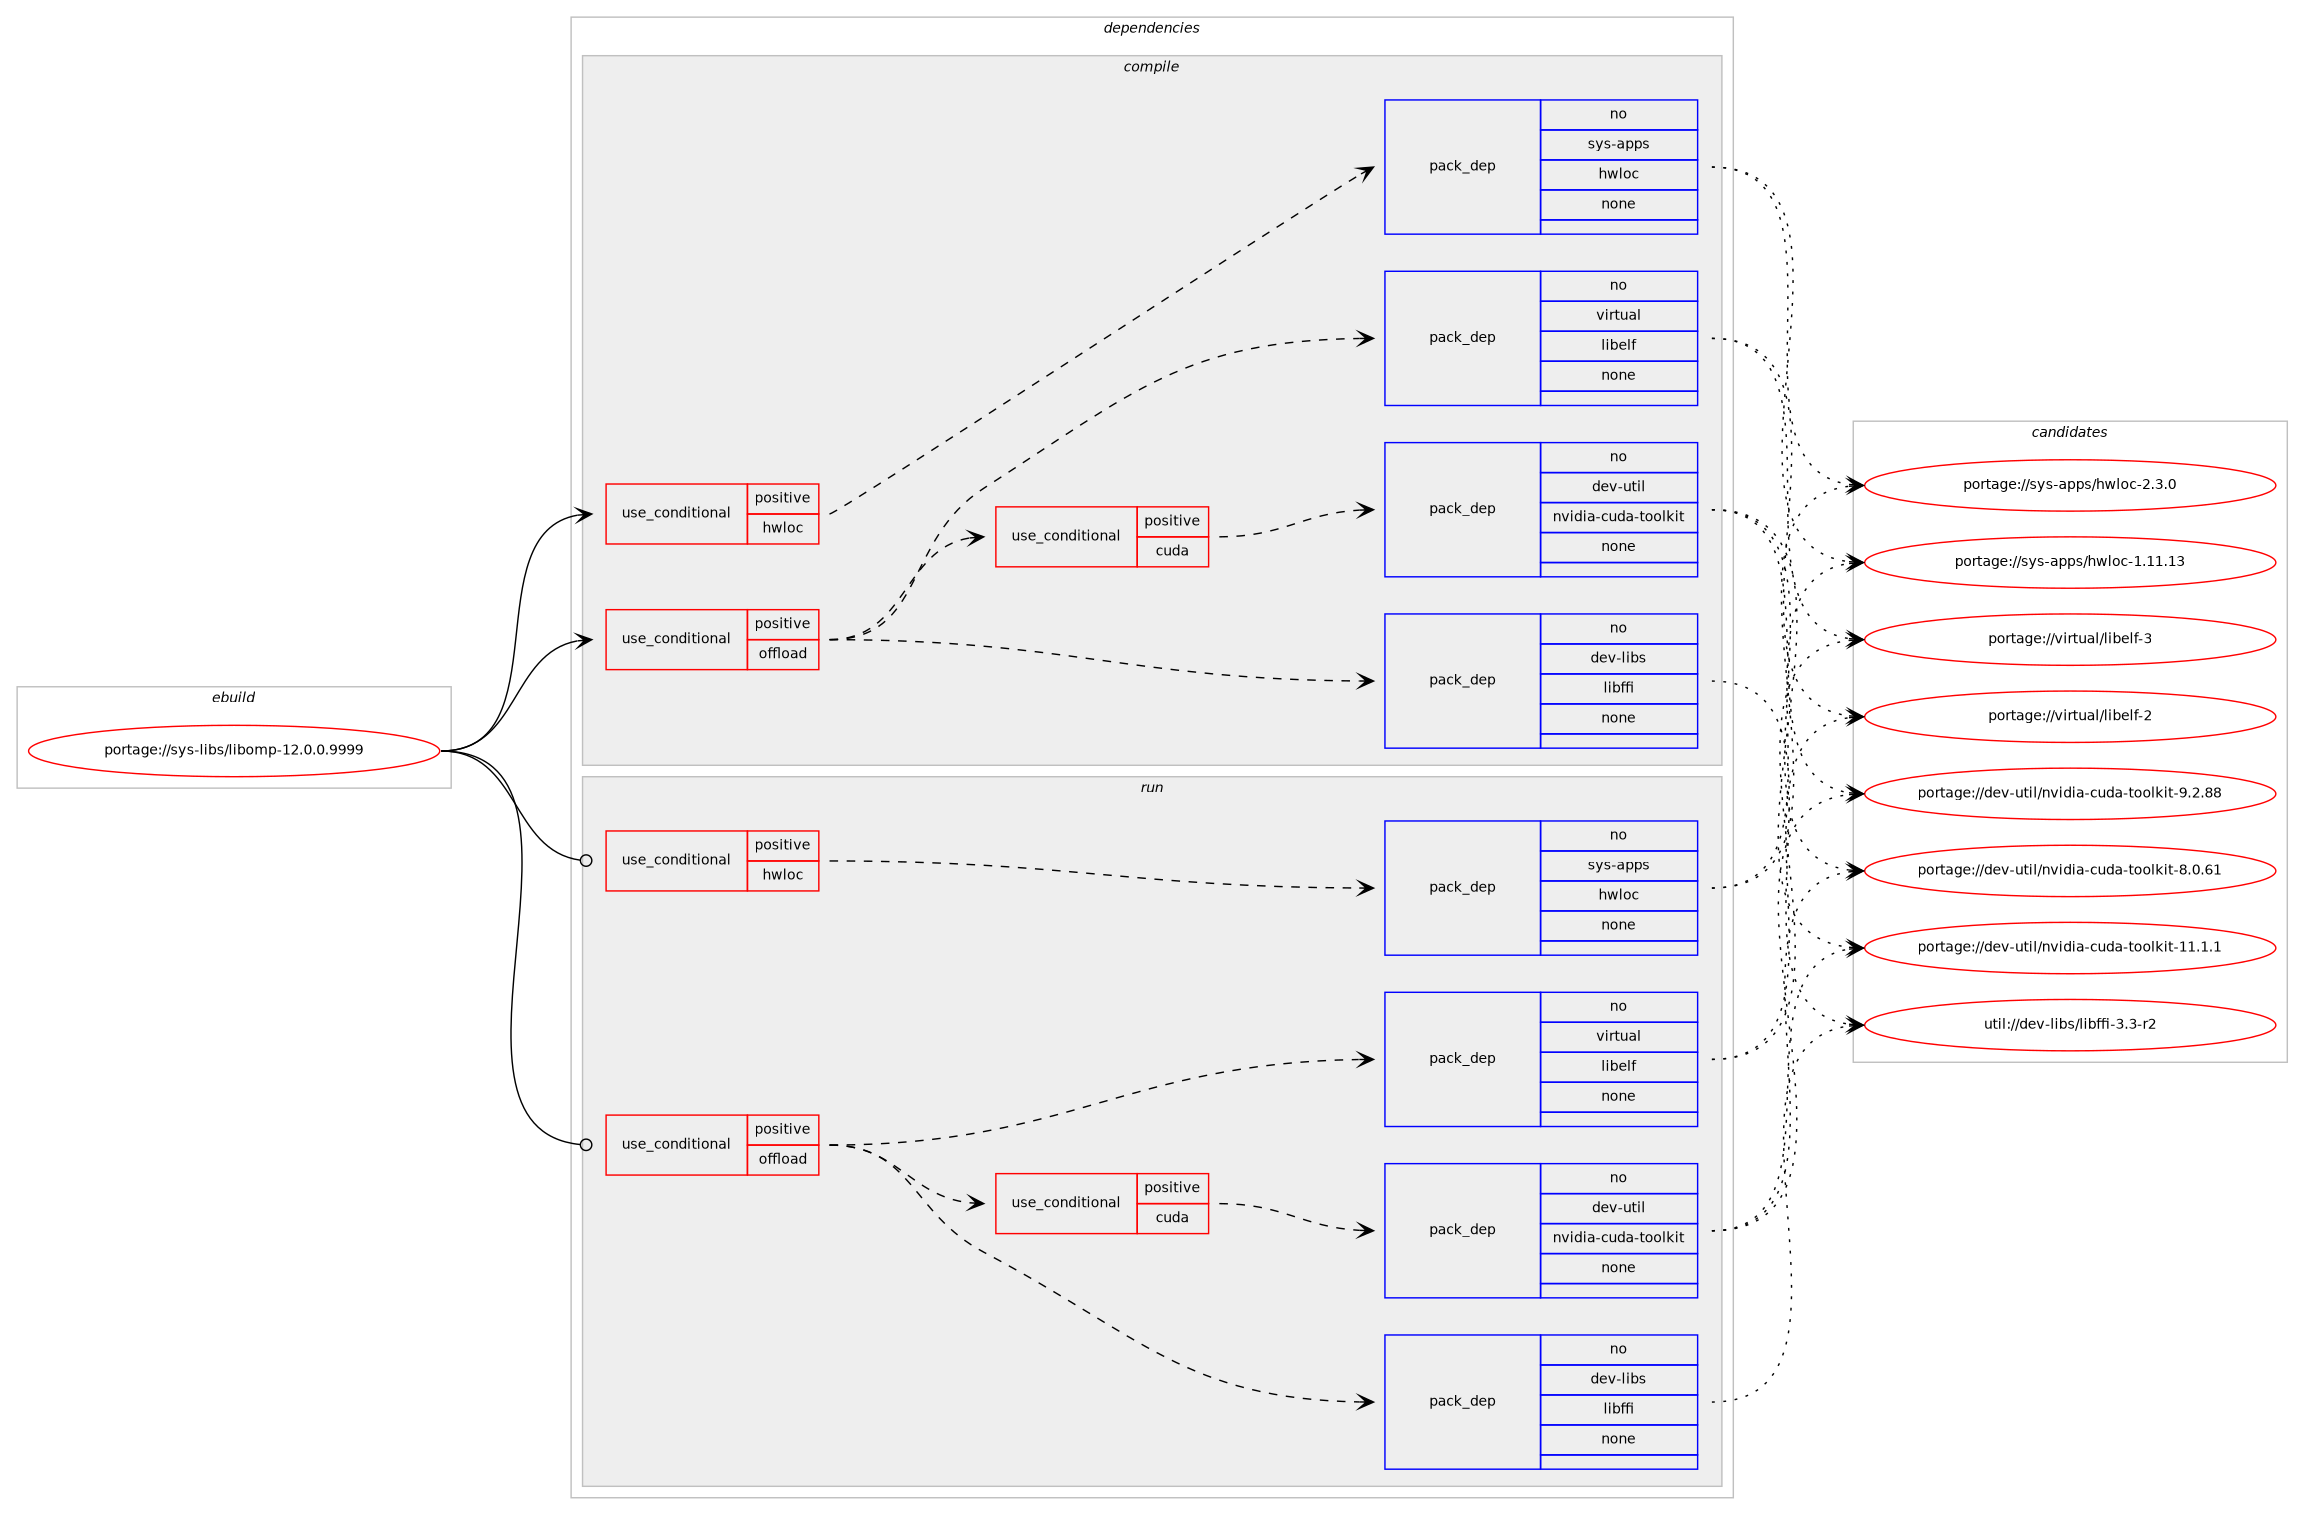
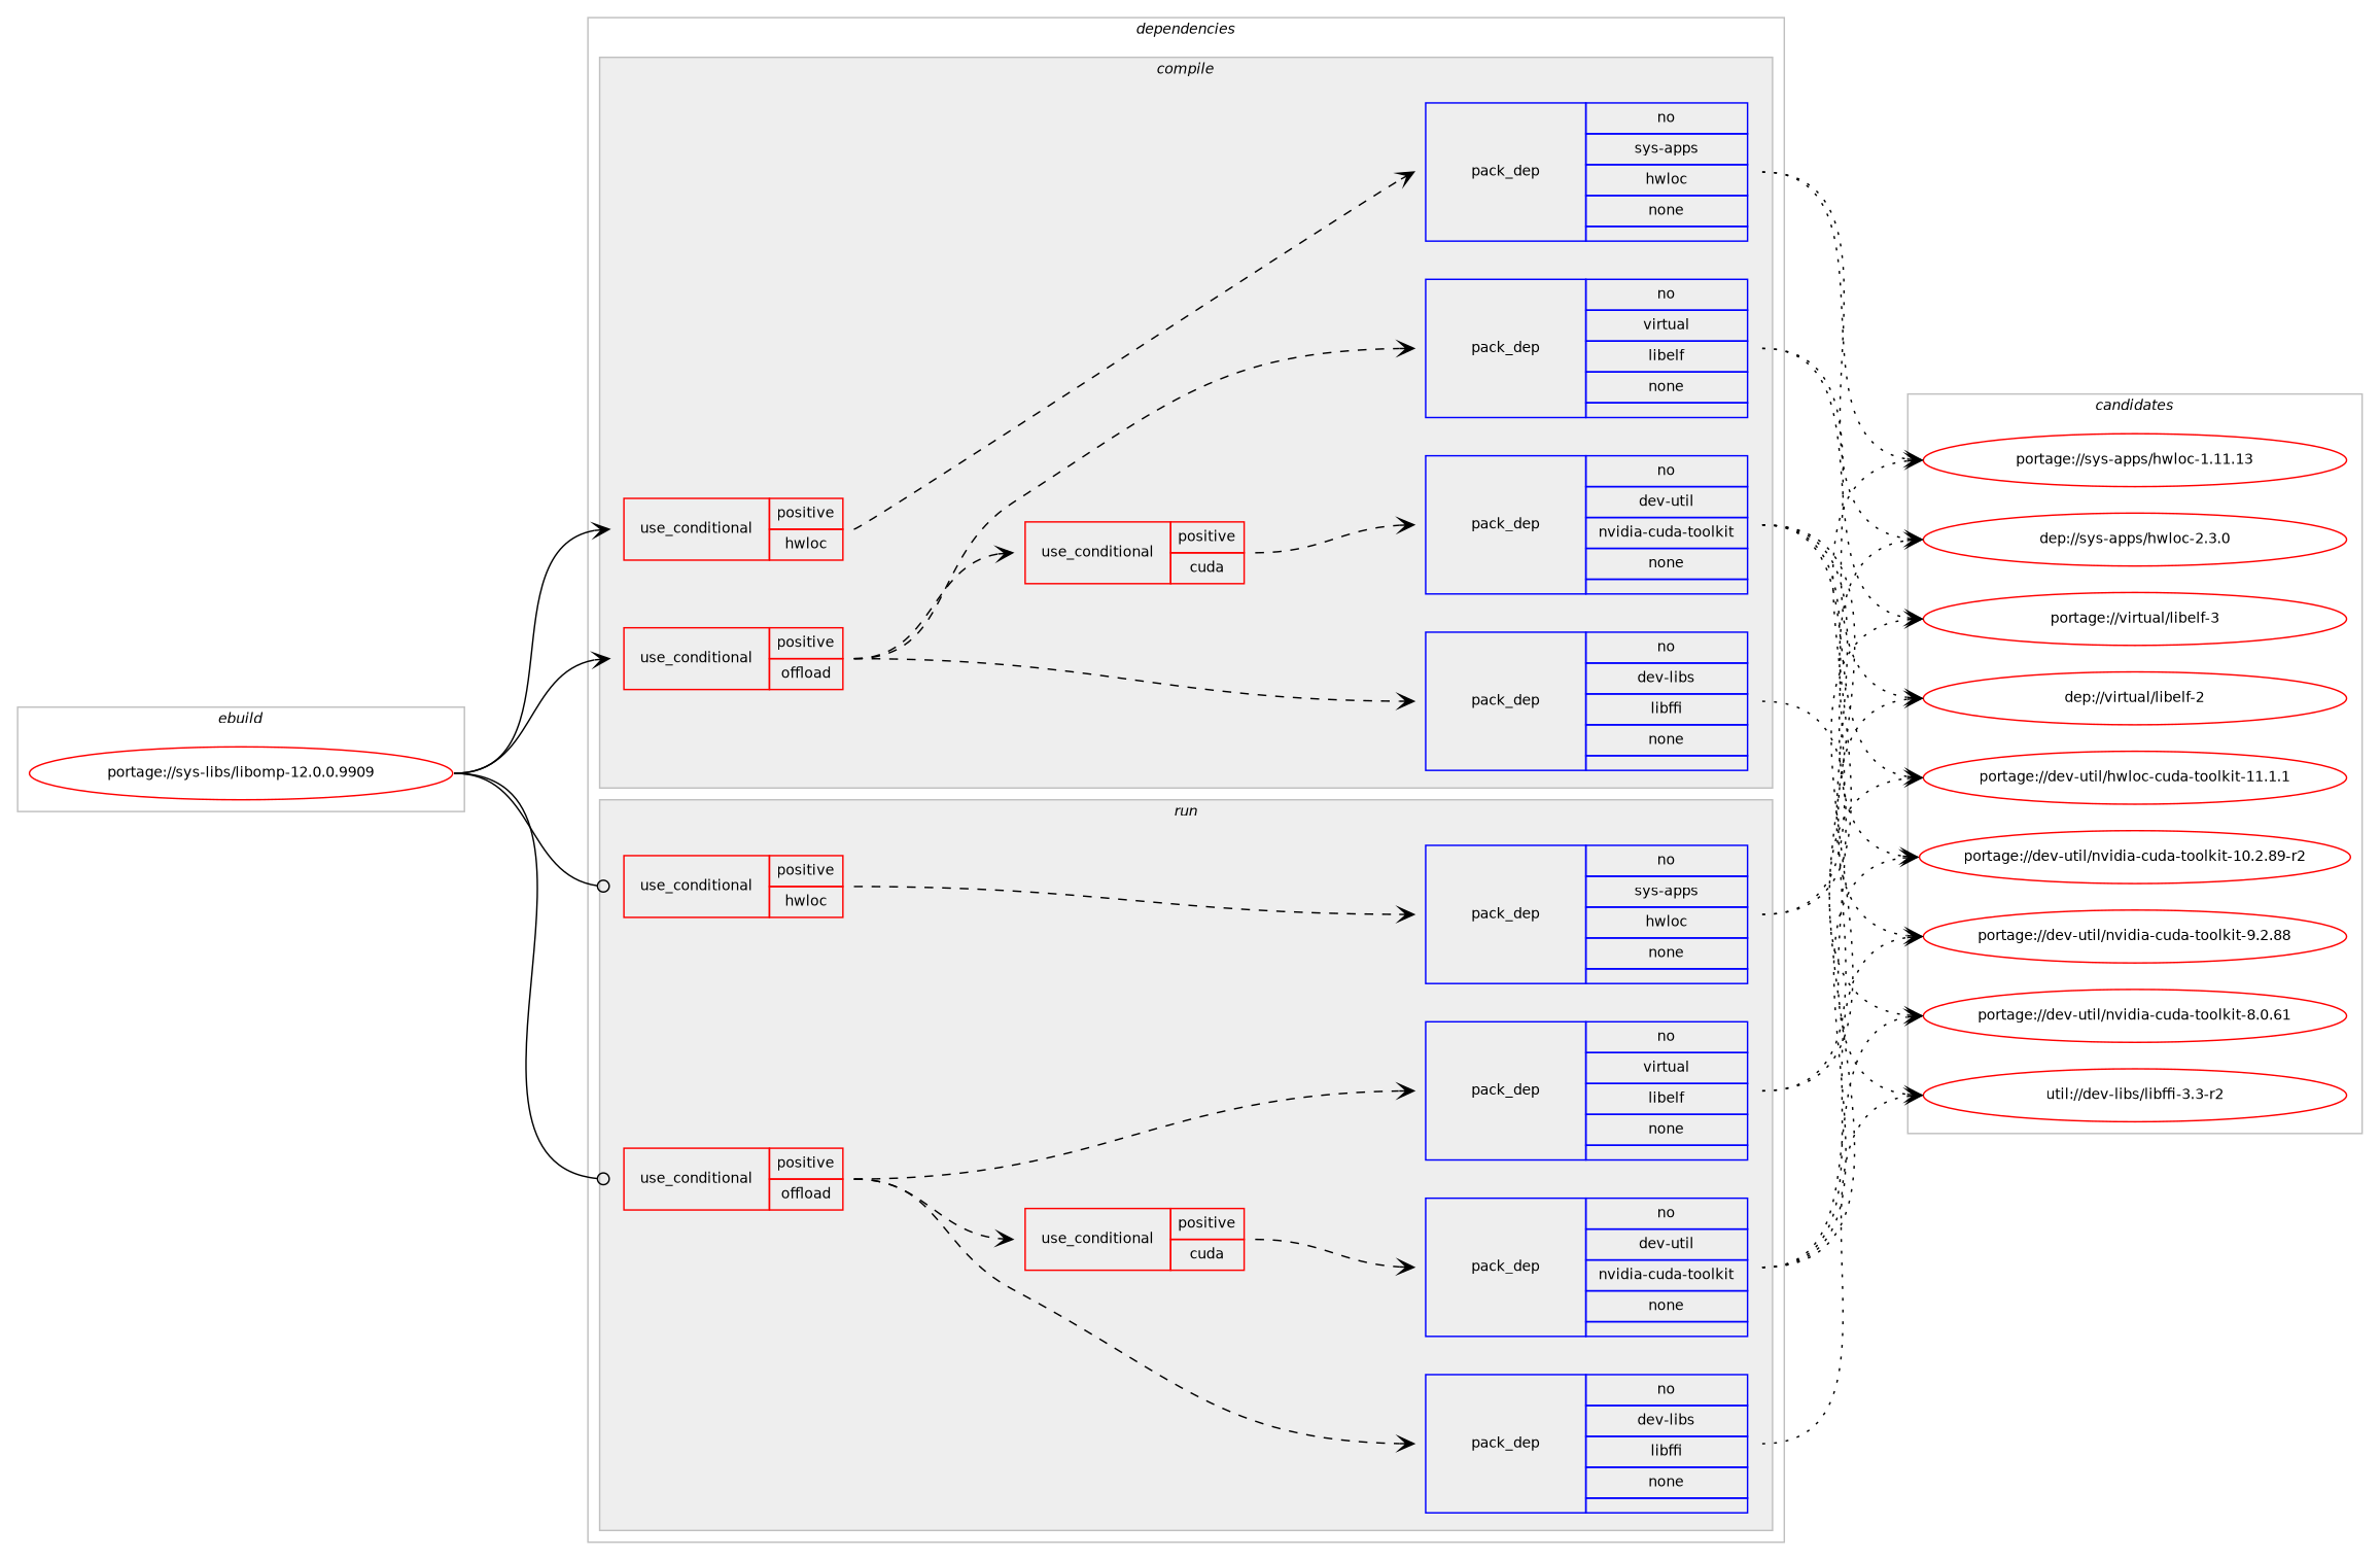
  digraph {
    compound=true
    concentrate=true
    fontname=Helvetica
    fontsize=10
    newrank=true
    rankdir=LR
    ranksep=1.5
    node [color=red fontname=Helvetica fontsize=10 shape=none]
    edge [arrowhead=vee headport=w style=dotted tailport=e weight=100]
-   n1 [label="portage://sys-libs/libomp-12.0.0.9999" width=4 shape=""]
+   n1 [label="portage://sys-libs/libomp-12.0.0.9909" width=4 shape=""]
    n2 [color=blue label=<<TABLE BORDER="0" CELLBORDER="1" CELLSPACING="0" CELLPADDING="4" WIDTH="220"><TR><TD ROWSPAN="6" CELLPADDING="30">pack_dep</TD></TR><TR><TD WIDTH="110">no</TD></TR><TR><TD>sys-apps</TD></TR><TR><TD>hwloc</TD></TR><TR><TD>none</TD></TR><TR><TD></TD></TR></TABLE>>]
    n3 [label=<<TABLE BORDER="0" CELLBORDER="1" CELLSPACING="0" CELLPADDING="4"><TR><TD ROWSPAN="3" CELLPADDING="10">use_conditional</TD></TR><TR><TD>positive</TD></TR><TR><TD>hwloc</TD></TR></TABLE>>]
    n4 [color=blue label=<<TABLE BORDER="0" CELLBORDER="1" CELLSPACING="0" CELLPADDING="4" WIDTH="220"><TR><TD ROWSPAN="6" CELLPADDING="30">pack_dep</TD></TR><TR><TD WIDTH="110">no</TD></TR><TR><TD>virtual</TD></TR><TR><TD>libelf</TD></TR><TR><TD>none</TD></TR><TR><TD></TD></TR></TABLE>>]
    n5 [color=blue label=<<TABLE BORDER="0" CELLBORDER="1" CELLSPACING="0" CELLPADDING="4" WIDTH="220"><TR><TD ROWSPAN="6" CELLPADDING="30">pack_dep</TD></TR><TR><TD WIDTH="110">no</TD></TR><TR><TD>dev-libs</TD></TR><TR><TD>libffi</TD></TR><TR><TD>none</TD></TR><TR><TD></TD></TR></TABLE>>]
    n6 [color=blue label=<<TABLE BORDER="0" CELLBORDER="1" CELLSPACING="0" CELLPADDING="4" WIDTH="220"><TR><TD ROWSPAN="6" CELLPADDING="30">pack_dep</TD></TR><TR><TD WIDTH="110">no</TD></TR><TR><TD>dev-util</TD></TR><TR><TD>nvidia-cuda-toolkit</TD></TR><TR><TD>none</TD></TR><TR><TD></TD></TR></TABLE>>]
    n7 [label=<<TABLE BORDER="0" CELLBORDER="1" CELLSPACING="0" CELLPADDING="4"><TR><TD ROWSPAN="3" CELLPADDING="10">use_conditional</TD></TR><TR><TD>positive</TD></TR><TR><TD>cuda</TD></TR></TABLE>>]
    n8 [label=<<TABLE BORDER="0" CELLBORDER="1" CELLSPACING="0" CELLPADDING="4"><TR><TD ROWSPAN="3" CELLPADDING="10">use_conditional</TD></TR><TR><TD>positive</TD></TR><TR><TD>offload</TD></TR></TABLE>>]
    n9 [color=blue label=<<TABLE BORDER="0" CELLBORDER="1" CELLSPACING="0" CELLPADDING="4" WIDTH="220"><TR><TD ROWSPAN="6" CELLPADDING="30">pack_dep</TD></TR><TR><TD WIDTH="110">no</TD></TR><TR><TD>sys-apps</TD></TR><TR><TD>hwloc</TD></TR><TR><TD>none</TD></TR><TR><TD></TD></TR></TABLE>>]
    n10 [label=<<TABLE BORDER="0" CELLBORDER="1" CELLSPACING="0" CELLPADDING="4"><TR><TD ROWSPAN="3" CELLPADDING="10">use_conditional</TD></TR><TR><TD>positive</TD></TR><TR><TD>hwloc</TD></TR></TABLE>>]
    n11 [color=blue label=<<TABLE BORDER="0" CELLBORDER="1" CELLSPACING="0" CELLPADDING="4" WIDTH="220"><TR><TD ROWSPAN="6" CELLPADDING="30">pack_dep</TD></TR><TR><TD WIDTH="110">no</TD></TR><TR><TD>virtual</TD></TR><TR><TD>libelf</TD></TR><TR><TD>none</TD></TR><TR><TD></TD></TR></TABLE>>]
    n12 [color=blue label=<<TABLE BORDER="0" CELLBORDER="1" CELLSPACING="0" CELLPADDING="4" WIDTH="220"><TR><TD ROWSPAN="6" CELLPADDING="30">pack_dep</TD></TR><TR><TD WIDTH="110">no</TD></TR><TR><TD>dev-libs</TD></TR><TR><TD>libffi</TD></TR><TR><TD>none</TD></TR><TR><TD></TD></TR></TABLE>>]
    n13 [color=blue label=<<TABLE BORDER="0" CELLBORDER="1" CELLSPACING="0" CELLPADDING="4" WIDTH="220"><TR><TD ROWSPAN="6" CELLPADDING="30">pack_dep</TD></TR><TR><TD WIDTH="110">no</TD></TR><TR><TD>dev-util</TD></TR><TR><TD>nvidia-cuda-toolkit</TD></TR><TR><TD>none</TD></TR><TR><TD></TD></TR></TABLE>>]
    n14 [label=<<TABLE BORDER="0" CELLBORDER="1" CELLSPACING="0" CELLPADDING="4"><TR><TD ROWSPAN="3" CELLPADDING="10">use_conditional</TD></TR><TR><TD>positive</TD></TR><TR><TD>cuda</TD></TR></TABLE>>]
    n15 [label=<<TABLE BORDER="0" CELLBORDER="1" CELLSPACING="0" CELLPADDING="4"><TR><TD ROWSPAN="3" CELLPADDING="10">use_conditional</TD></TR><TR><TD>positive</TD></TR><TR><TD>offload</TD></TR></TABLE>>]
-   n16 [label="portage://sys-apps/hwloc-2.3.0" width=4 shape=""]
+   n16 [label="dep://sys-apps/hwloc-2.3.0" width=4 shape=""]
    n17 [label="portage://sys-apps/hwloc-1.11.13" width=4 shape=""]
    n18 [label="portage://virtual/libelf-3" width=4 shape=""]
-   n19 [label="portage://virtual/libelf-2" width=4 shape=""]
+   n19 [label="dep://virtual/libelf-2" width=4 shape=""]
    n20 [label="util://dev-libs/libffi-3.3-r2" width=4 shape=""]
    n21 [label="portage://dev-util/nvidia-cuda-toolkit-9.2.88" width=4 shape=""]
    n22 [label="portage://dev-util/nvidia-cuda-toolkit-8.0.61" width=4 shape=""]
-   n23 [label="portage://dev-util/nvidia-cuda-toolkit-11.1.1" width=4 shape=""]
+   n23 [label="portage://dev-util/hwloc-cuda-toolkit-11.1.1" width=4 shape=""]
+   n24 [label="portage://dev-util/nvidia-cuda-toolkit-10.2.89-r2" width=4 shape=""]
    subgraph cluster_1 {
      color=gray
      label=<<i>ebuild</i>>
      rank=same
      n1
    }
    subgraph cluster_2 {
      color=gray
      label=<<i>dependencies</i>>
      subgraph cluster_3 {
        color=gray
        fillcolor="#eeeeee"
        label=<<i>compile</i>>
        style=filled
        subgraph sub_4 {
          color=gray
          fillcolor="#eeeeee"
          label=<<i>compile</i>>
          style=filled
          n3
          subgraph sub_5 {
            color=gray
            fillcolor="#eeeeee"
            label=<<i>compile</i>>
            style=filled
            n2
          }
        }
        subgraph sub_6 {
          color=gray
          fillcolor="#eeeeee"
          label=<<i>compile</i>>
          style=filled
          n8
          subgraph sub_7 {
            color=gray
            fillcolor="#eeeeee"
            label=<<i>compile</i>>
            style=filled
            n4
          }
          subgraph sub_8 {
            color=gray
            fillcolor="#eeeeee"
            label=<<i>compile</i>>
            style=filled
            n5
          }
          subgraph sub_9 {
            color=gray
            fillcolor="#eeeeee"
            label=<<i>compile</i>>
            style=filled
            n7
            subgraph sub_10 {
              color=gray
              fillcolor="#eeeeee"
              label=<<i>compile</i>>
              style=filled
              n6
            }
          }
        }
      }
      subgraph cluster_11 {
        color=gray
        fillcolor="#eeeeee"
        label=<<i>compile and run</i>>
        style=filled
      }
      subgraph cluster_12 {
        color=gray
        fillcolor="#eeeeee"
        label=<<i>run</i>>
        style=filled
        subgraph sub_13 {
          color=gray
          fillcolor="#eeeeee"
          label=<<i>run</i>>
          style=filled
          n10
          subgraph sub_14 {
            color=gray
            fillcolor="#eeeeee"
            label=<<i>run</i>>
            style=filled
            n9
          }
        }
        subgraph sub_15 {
          color=gray
          fillcolor="#eeeeee"
          label=<<i>run</i>>
          style=filled
          n15
          subgraph sub_16 {
            color=gray
            fillcolor="#eeeeee"
            label=<<i>run</i>>
            style=filled
            n11
          }
          subgraph sub_17 {
            color=gray
            fillcolor="#eeeeee"
            label=<<i>run</i>>
            style=filled
            n12
          }
          subgraph sub_18 {
            color=gray
            fillcolor="#eeeeee"
            label=<<i>run</i>>
            style=filled
            n14
            subgraph sub_19 {
              color=gray
              fillcolor="#eeeeee"
              label=<<i>run</i>>
              style=filled
              n13
            }
          }
        }
      }
    }
    subgraph cluster_20 {
      color=gray
      label=<<i>candidates</i>>
      rank=same
      subgraph sub_21 {
        color=black
        label=<<i>candidates</i>>
        nodesep=1
        rank=same
        n16
        n17
      }
      subgraph sub_22 {
        color=black
        label=<<i>candidates</i>>
        nodesep=1
        rank=same
        n18
        n19
      }
      subgraph sub_23 {
        color=black
        label=<<i>candidates</i>>
        nodesep=1
        rank=same
        n20
      }
      subgraph sub_24 {
        color=black
        label=<<i>candidates</i>>
        nodesep=1
        rank=same
        n21
        n22
        n23
+       n24
      }
      subgraph sub_25 {
        color=black
        label=<<i>candidates</i>>
        nodesep=1
        rank=same
        n16
        n17
      }
      subgraph sub_26 {
        color=black
        label=<<i>candidates</i>>
        nodesep=1
        rank=same
        n18
        n19
      }
      subgraph sub_27 {
        color=black
        label=<<i>candidates</i>>
        nodesep=1
        rank=same
        n20
      }
      subgraph sub_28 {
        color=black
        label=<<i>candidates</i>>
        nodesep=1
        rank=same
        n21
        n22
        n23
+       n24
      }
    }
    n1 -> n3 [style=solid weight=20]
    n1 -> n8 [style=solid weight=20]
    n1 -> n10 [arrowhead=odot style=solid weight=20]
    n1 -> n15 [arrowhead=odot style=solid weight=20]
    n2 -> n16
    n2 -> n17
    n3 -> n2 [style=dashed weight=20]
    n4 -> n18
    n4 -> n19
    n5 -> n20
    n6 -> n21
    n6 -> n22
    n6 -> n23
+   n6 -> n24
    n7 -> n6 [style=dashed weight=20]
    n8 -> n4 [style=dashed weight=20]
    n8 -> n5 [style=dashed weight=20]
    n8 -> n7 [style=dashed weight=20]
    n9 -> n16
    n9 -> n17
    n10 -> n9 [style=dashed weight=20]
    n11 -> n18
    n11 -> n19
    n12 -> n20
    n13 -> n21
    n13 -> n22
    n13 -> n23
+   n13 -> n24
    n14 -> n13 [style=dashed weight=20]
    n15 -> n11 [style=dashed weight=20]
    n15 -> n12 [style=dashed weight=20]
    n15 -> n14 [style=dashed weight=20]
  }
